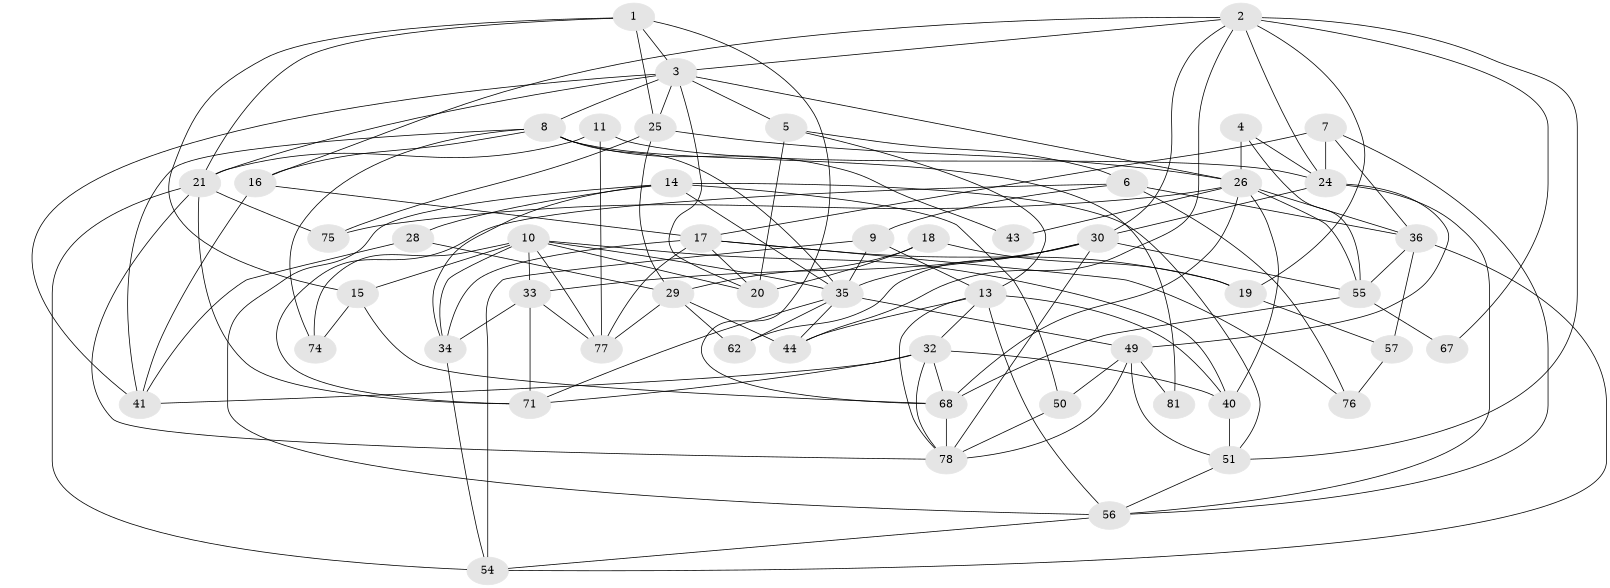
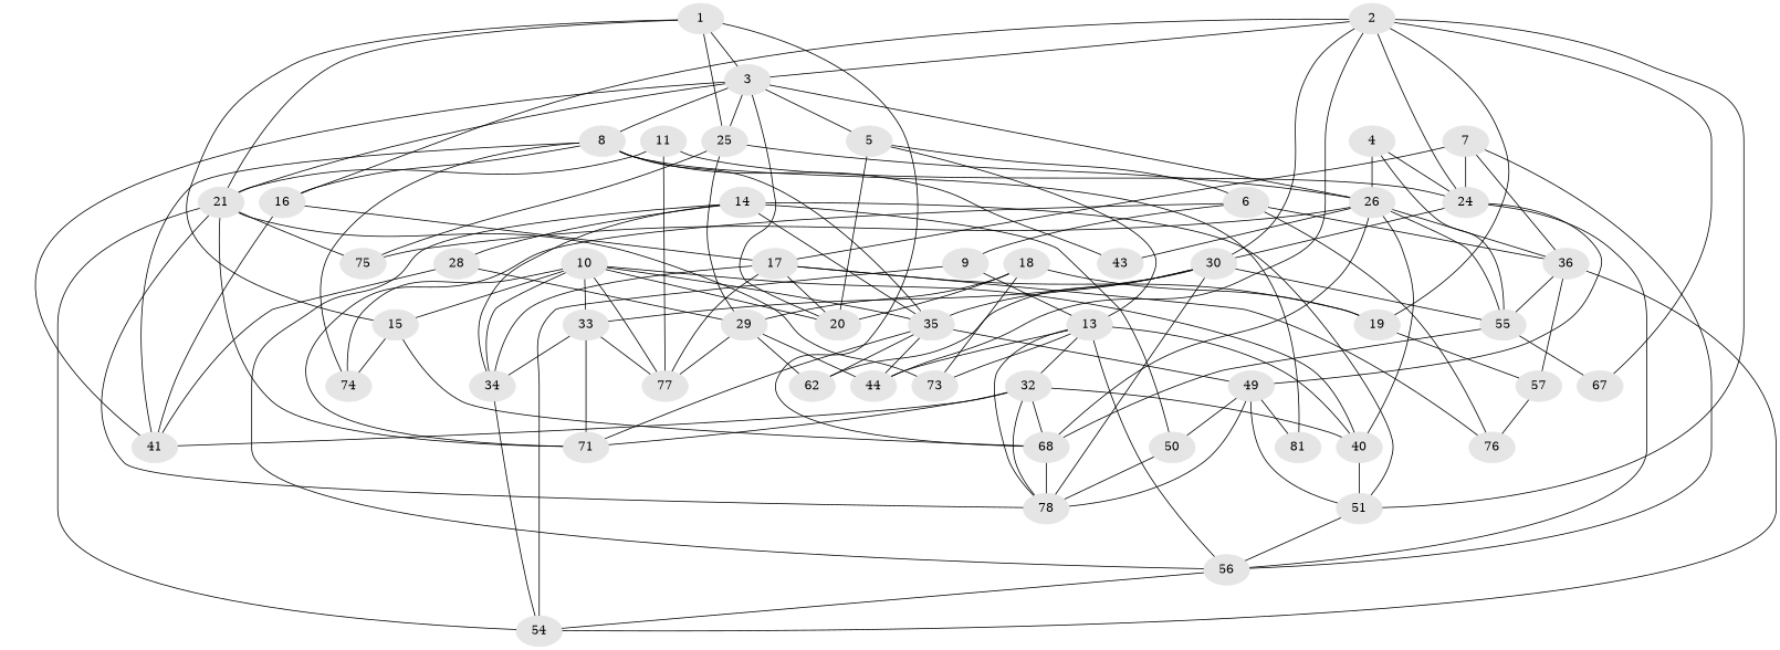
  graph {
    node [color=gray90 style=filled]
    3 [super="+47"]
    21 [super="+84"]
    25 [super="+72"]
    5
    8 [super="+23"]
    20
    26 [super="+58"]
    41 [super="+79"]
    1
    15
    68 [super="+70"]
    74
    71
    54 [super="+66"]
+   73
    78 [super="+82"]
    75
    29 [super="+37"]
    2 [super="+69"]
    16
    19
    24 [super="+52"]
    30 [super="+61"]
    44
    51 [super="+59"]
    67
    17 [super="+48"]
    57
    n29 [label=56 super="+65"]
    49 [super="+64"]
    55 [super="+85"]
    35 [super="+80"]
    33 [super="+63"]
    62
    6 [super="+45"]
    13 [super="+42"]
    43
    81
    36 [super="+83"]
    40 [super="+60"]
    4 [super="+27"]
    9 [super="+31"]
    76
    32 [super="+38"]
    7 [super="+12"]
    34 [super="+39"]
    77
    10 [super="+56"]
    11
    14 [super="+22"]
    28
    50
    18 [super="+46"]
    3 -- 21
    3 -- 25
    3 -- 5
    3 -- 8
    3 -- 20
    3 -- 26
    3 -- 41
    21 -- 71
    21 -- 54
+   21 -- 73
    21 -- 78
    21 -- 75
    25 -- 26
    25 -- 75
    25 -- 29
    5 -- 20
    5 -- 6
    5 -- 13
    8 -- 41
    8 -- 74
    8 -- 16
    8 -- 35
    8 -- 43
    8 -- 81
    26 -- 68
    26 -- 75
    26 -- 55
    26 -- 43
    26 -- 36
    26 -- 40
    1 -- 3
    1 -- 21
    1 -- 25
    1 -- 15
    1 -- 68
    15 -- 68
    15 -- 74
    68 -- 78
    29 -- 44
    29 -- 62
    29 -- 77
    2 -- 3
    2 -- 16
    2 -- 19
    2 -- 24
    2 -- 30
    2 -- 44
    2 -- 51
    2 -- 67
    16 -- 41
    16 -- 17
    19 -- 57
    24 -- 30
    24 -- n29
    24 -- 49
    30 -- 78
    30 -- 55
    30 -- 35
    30 -- 33
    30 -- 62
    51 -- n29
    17 -- 20
    17 -- 19
    17 -- 76
    17 -- 34
    17 -- 77
    57 -- 76
    n29 -- 54
    49 -- 78
    49 -- 51
    49 -- 81
    49 -- 50
    55 -- 68
    55 -- 67
    35 -- 71
    35 -- 44
    35 -- 49
    35 -- 62
    33 -- 71
    33 -- 34 [weight=2]
    33 -- 77
    6 -- 71
    6 -- 36
    6 -- 9
    6 -- 76
+   13 -- 73
    13 -- 78
    13 -- 44
    13 -- n29
    13 -- 40
    13 -- 32
    36 -- 54
    36 -- 57
    36 -- 55
    40 -- 51
    4 -- 26 [weight=2]
    4 -- 24
    4 -- 55
    9 -- 54
-   9 -- 35
    9 -- 13
    32 -- 41
    32 -- 68
    32 -- 71
    32 -- 78
    32 -- 40
    7 -- 24
    7 -- 17
    7 -- n29
    7 -- 36
    34 -- 54
    10 -- 20
    10 -- 15
    10 -- 74
    10 -- 35
    10 -- 33
    10 -- 40
    10 -- 34
    10 -- 77
    11 -- 21
    11 -- 24
    11 -- 77
    14 -- 51
    14 -- n29
    14 -- 35
    14 -- 34
    14 -- 28
    14 -- 50
    28 -- 41
    28 -- 29
    50 -- 78
    18 -- 20
+   18 -- 73
    18 -- 29
    18 -- 19
  }
